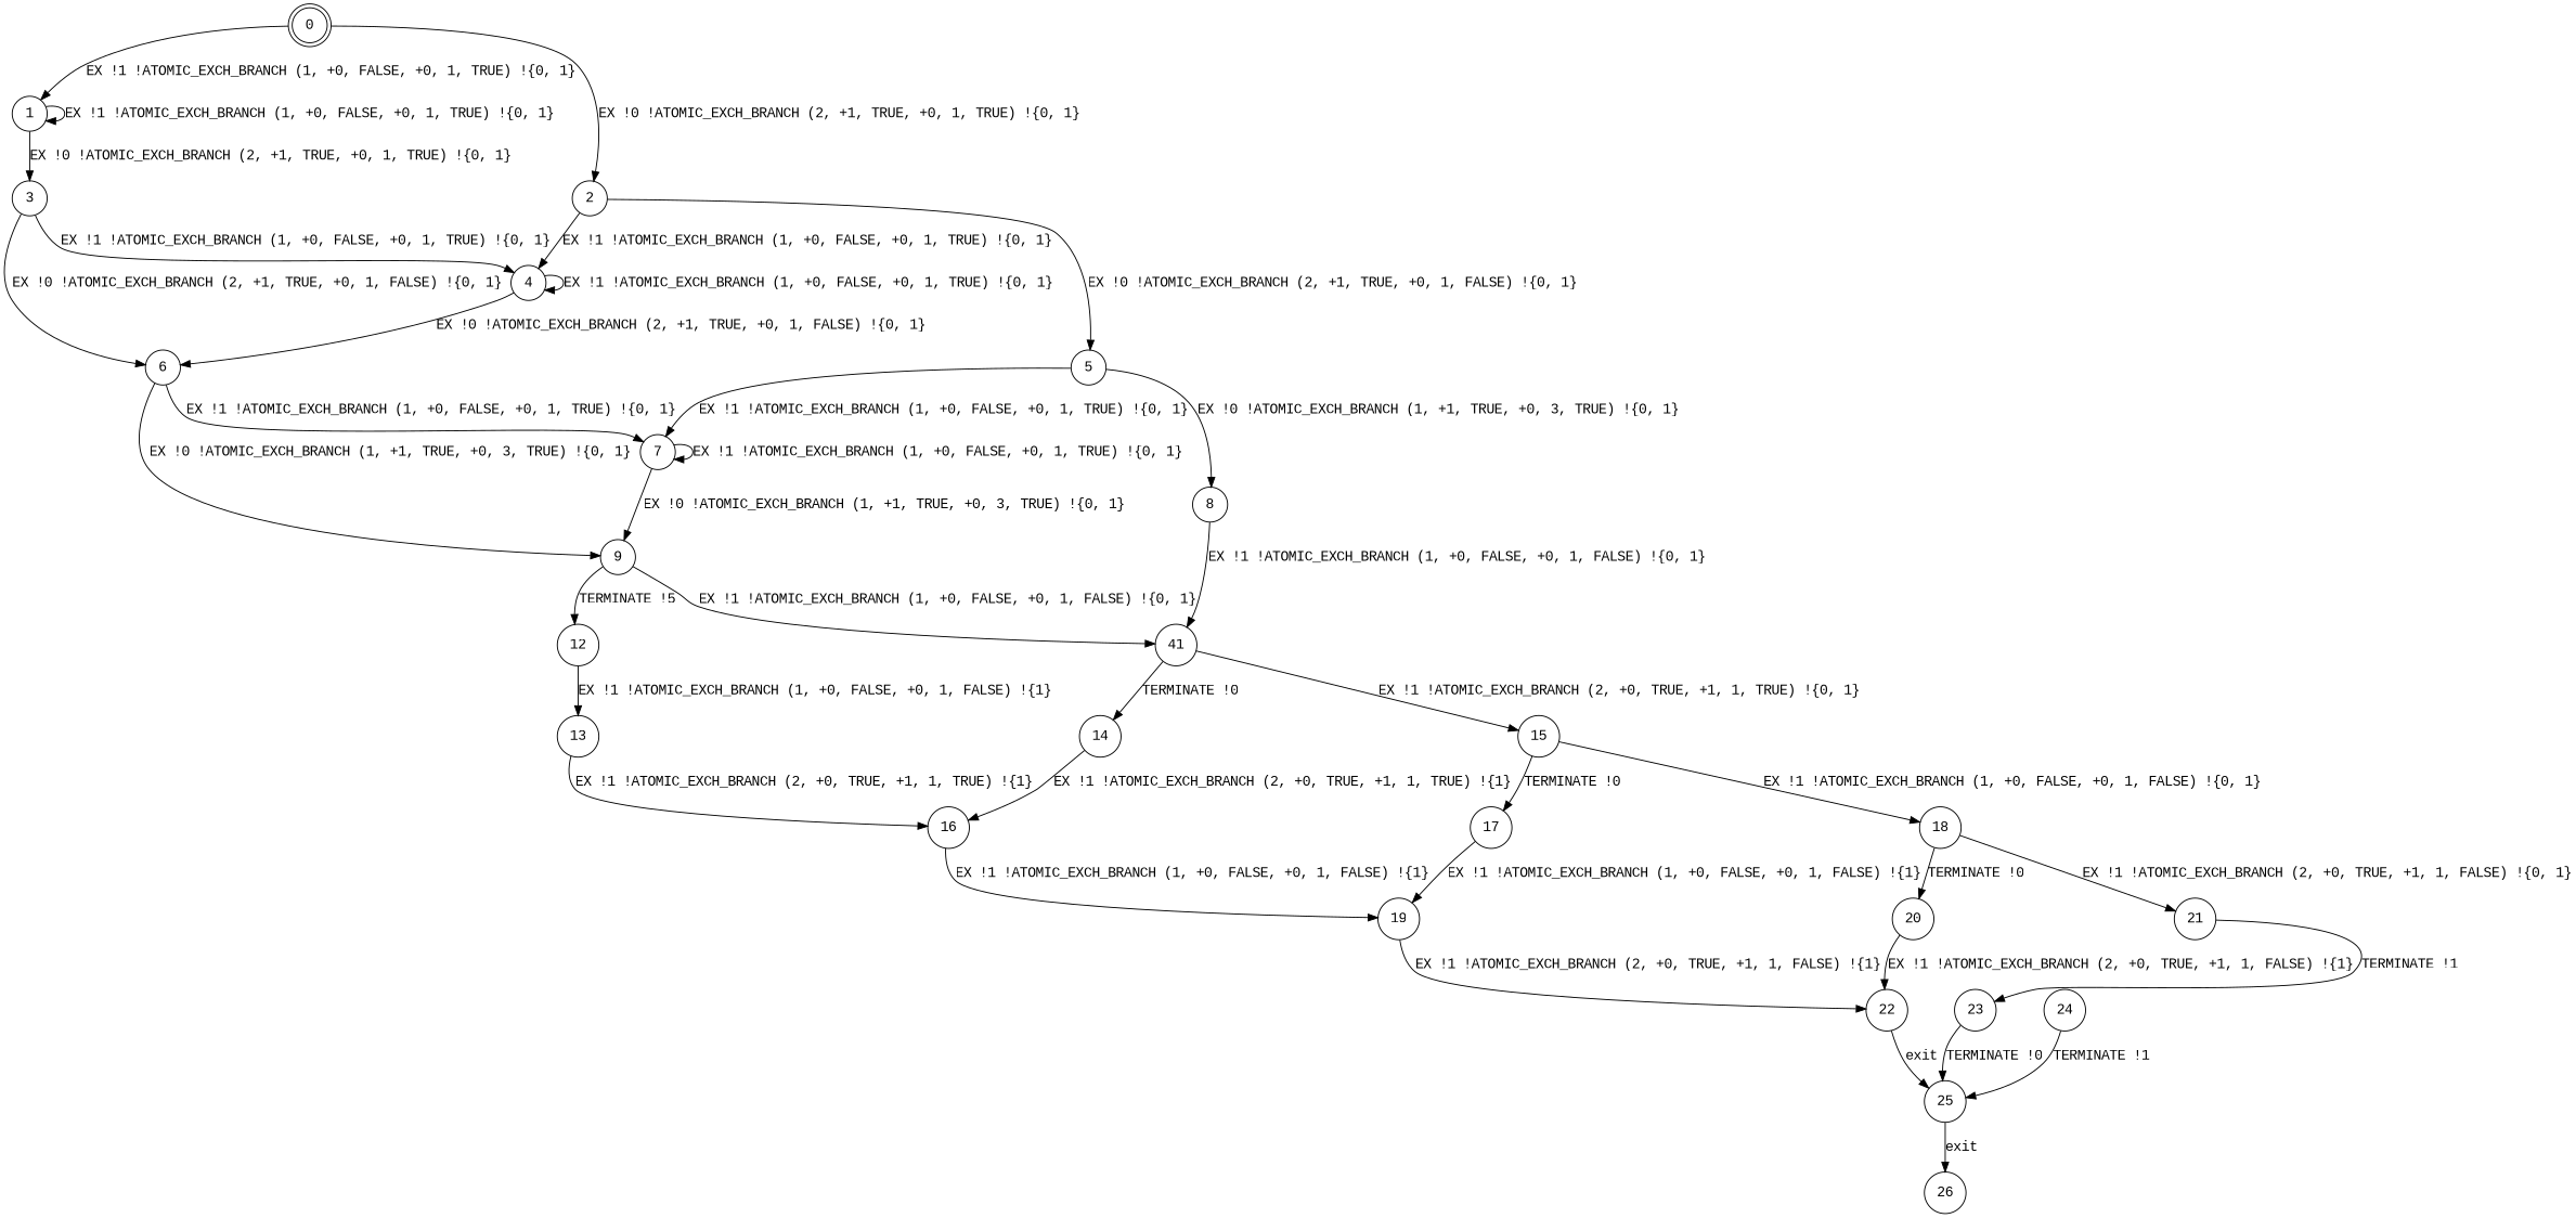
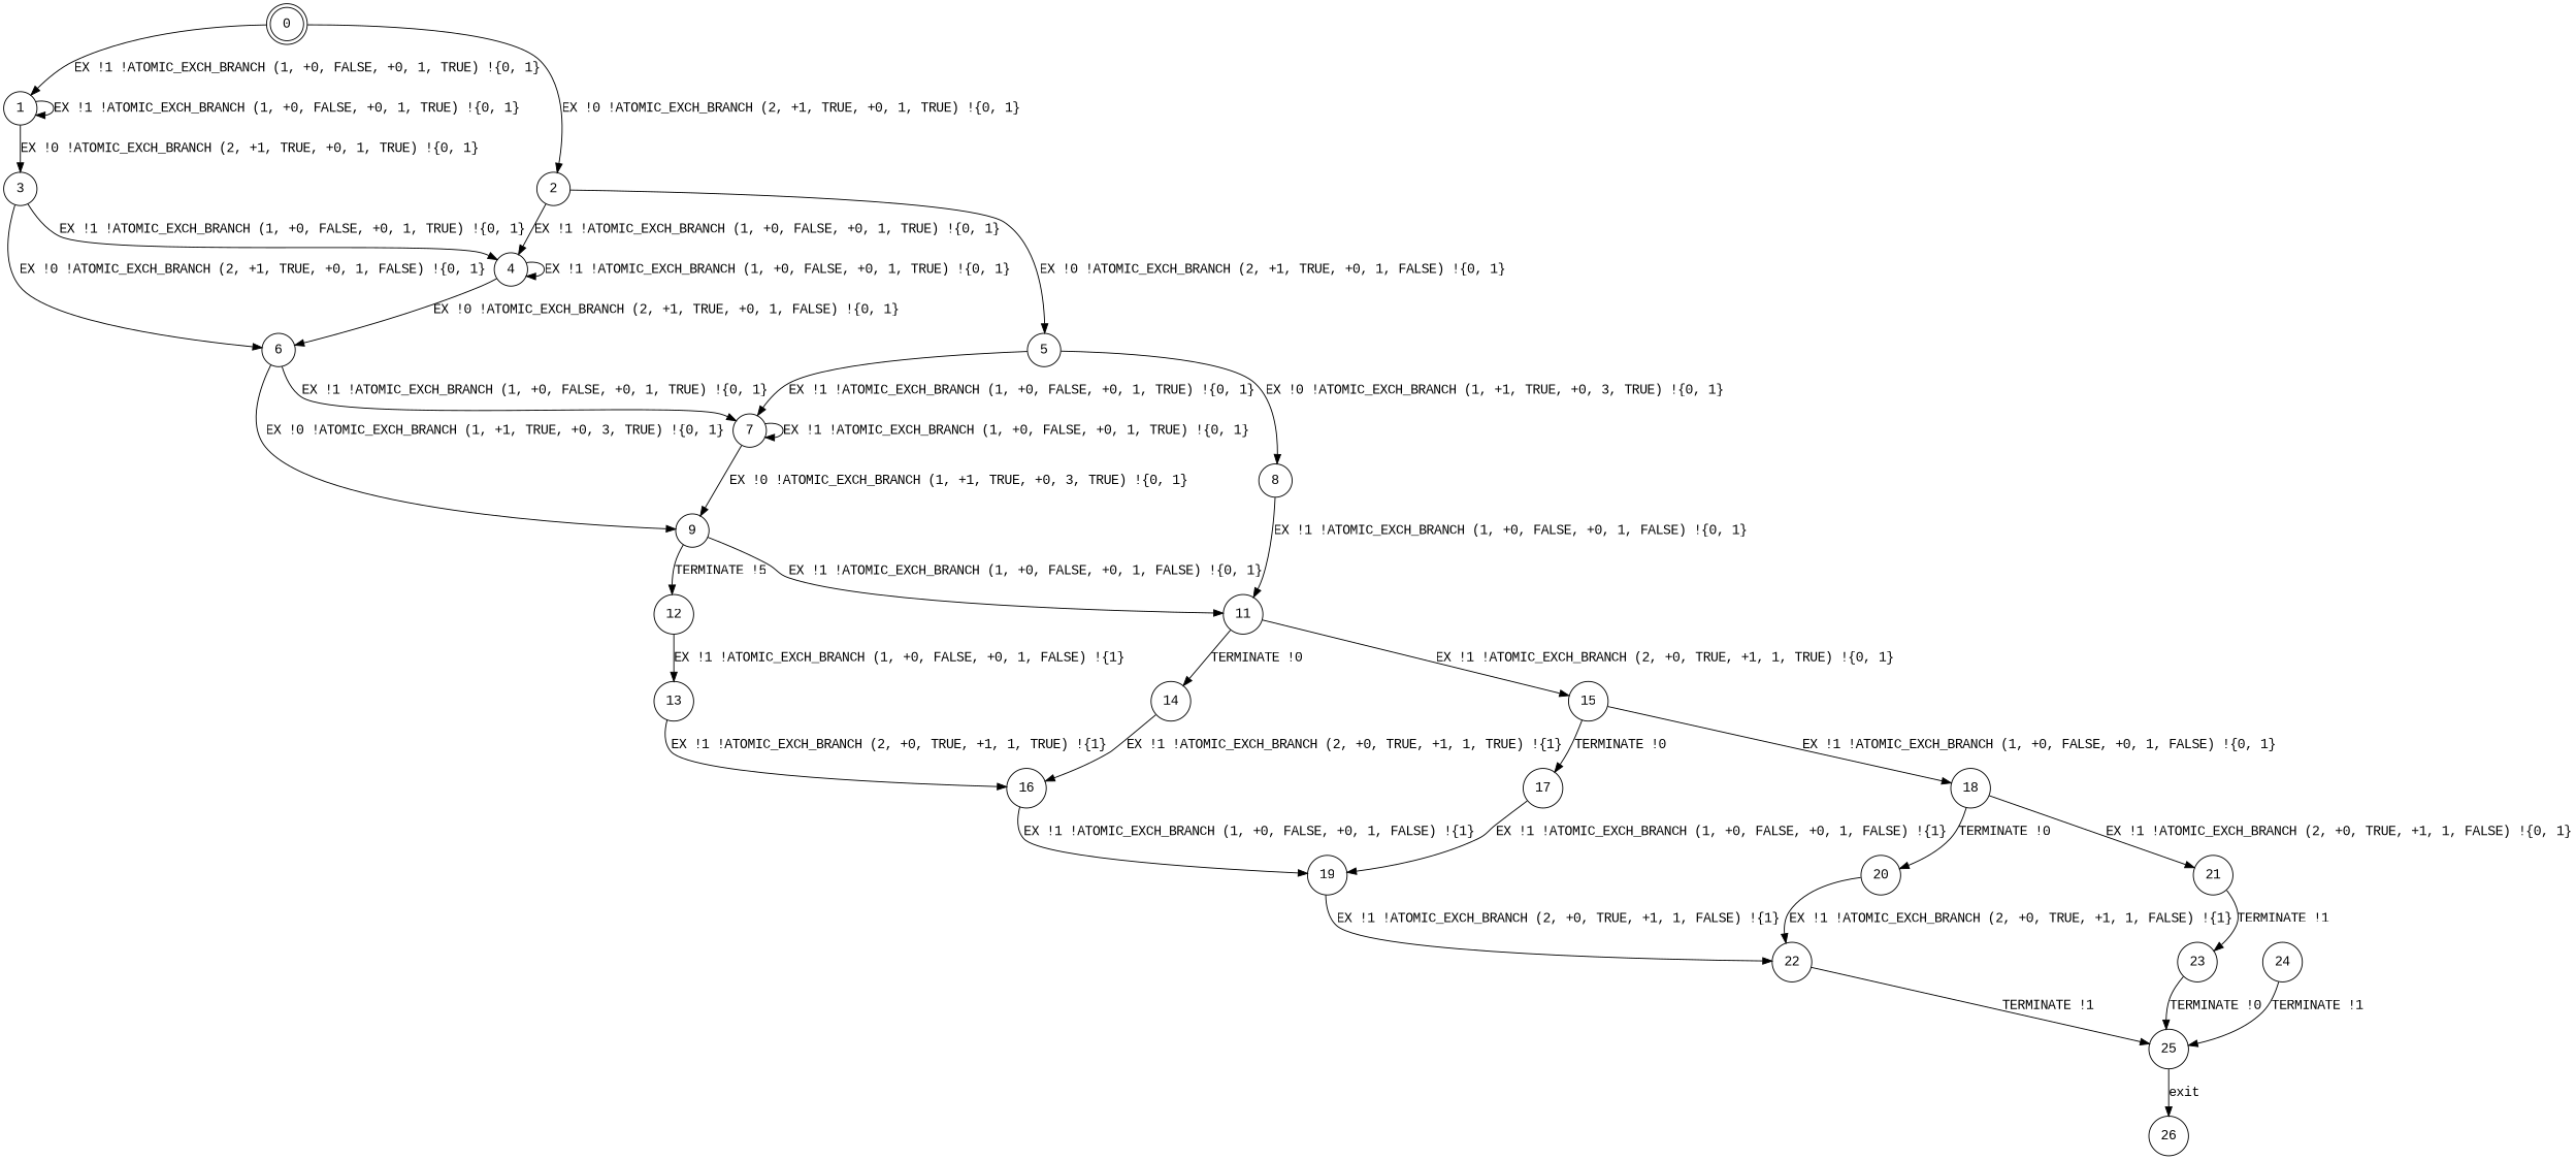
  digraph {
    fontname="Liberation Mono"
    node [fontname="Liberation Mono" shape=circle]
    edge [fontname="Liberation Mono"]
    0 [peripheries=2]
    1
    2
    3
    4
    5
    6
    7
    8
    9
-   11 [label=41]
+   11
    12
    14
    15
    13
    16
    17
    18
    19
    20
    21
    22
    23
    25
    24
    26
    0 -> 1 [label="EX !1 !ATOMIC_EXCH_BRANCH (1, +0, FALSE, +0, 1, TRUE) !{0, 1}"]
    0 -> 2 [label="EX !0 !ATOMIC_EXCH_BRANCH (2, +1, TRUE, +0, 1, TRUE) !{0, 1}"]
    1 -> 1 [label="EX !1 !ATOMIC_EXCH_BRANCH (1, +0, FALSE, +0, 1, TRUE) !{0, 1}"]
    1 -> 3 [label="EX !0 !ATOMIC_EXCH_BRANCH (2, +1, TRUE, +0, 1, TRUE) !{0, 1}"]
    2 -> 4 [label="EX !1 !ATOMIC_EXCH_BRANCH (1, +0, FALSE, +0, 1, TRUE) !{0, 1}"]
    2 -> 5 [label="EX !0 !ATOMIC_EXCH_BRANCH (2, +1, TRUE, +0, 1, FALSE) !{0, 1}"]
    3 -> 4 [label="EX !1 !ATOMIC_EXCH_BRANCH (1, +0, FALSE, +0, 1, TRUE) !{0, 1}"]
    3 -> 6 [label="EX !0 !ATOMIC_EXCH_BRANCH (2, +1, TRUE, +0, 1, FALSE) !{0, 1}"]
    4 -> 4 [label="EX !1 !ATOMIC_EXCH_BRANCH (1, +0, FALSE, +0, 1, TRUE) !{0, 1}"]
    4 -> 6 [label="EX !0 !ATOMIC_EXCH_BRANCH (2, +1, TRUE, +0, 1, FALSE) !{0, 1}"]
    5 -> 7 [label="EX !1 !ATOMIC_EXCH_BRANCH (1, +0, FALSE, +0, 1, TRUE) !{0, 1}"]
    5 -> 8 [label="EX !0 !ATOMIC_EXCH_BRANCH (1, +1, TRUE, +0, 3, TRUE) !{0, 1}"]
    6 -> 7 [label="EX !1 !ATOMIC_EXCH_BRANCH (1, +0, FALSE, +0, 1, TRUE) !{0, 1}"]
    6 -> 9 [label="EX !0 !ATOMIC_EXCH_BRANCH (1, +1, TRUE, +0, 3, TRUE) !{0, 1}"]
    7 -> 7 [label="EX !1 !ATOMIC_EXCH_BRANCH (1, +0, FALSE, +0, 1, TRUE) !{0, 1}"]
    7 -> 9 [label="EX !0 !ATOMIC_EXCH_BRANCH (1, +1, TRUE, +0, 3, TRUE) !{0, 1}"]
    8 -> 11 [label="EX !1 !ATOMIC_EXCH_BRANCH (1, +0, FALSE, +0, 1, FALSE) !{0, 1}"]
    9 -> 11 [label="EX !1 !ATOMIC_EXCH_BRANCH (1, +0, FALSE, +0, 1, FALSE) !{0, 1}"]
    9 -> 12 [label="TERMINATE !5"]
    11 -> 14 [label="TERMINATE !0"]
    11 -> 15 [label="EX !1 !ATOMIC_EXCH_BRANCH (2, +0, TRUE, +1, 1, TRUE) !{0, 1}"]
    12 -> 13 [label="EX !1 !ATOMIC_EXCH_BRANCH (1, +0, FALSE, +0, 1, FALSE) !{1}"]
    14 -> 16 [label="EX !1 !ATOMIC_EXCH_BRANCH (2, +0, TRUE, +1, 1, TRUE) !{1}"]
    15 -> 17 [label="TERMINATE !0"]
    15 -> 18 [label="EX !1 !ATOMIC_EXCH_BRANCH (1, +0, FALSE, +0, 1, FALSE) !{0, 1}"]
    13 -> 16 [label="EX !1 !ATOMIC_EXCH_BRANCH (2, +0, TRUE, +1, 1, TRUE) !{1}"]
    16 -> 19 [label="EX !1 !ATOMIC_EXCH_BRANCH (1, +0, FALSE, +0, 1, FALSE) !{1}"]
    17 -> 19 [label="EX !1 !ATOMIC_EXCH_BRANCH (1, +0, FALSE, +0, 1, FALSE) !{1}"]
    18 -> 20 [label="TERMINATE !0"]
    18 -> 21 [label="EX !1 !ATOMIC_EXCH_BRANCH (2, +0, TRUE, +1, 1, FALSE) !{0, 1}"]
    19 -> 22 [label="EX !1 !ATOMIC_EXCH_BRANCH (2, +0, TRUE, +1, 1, FALSE) !{1}"]
    20 -> 22 [label="EX !1 !ATOMIC_EXCH_BRANCH (2, +0, TRUE, +1, 1, FALSE) !{1}"]
    21 -> 23 [label="TERMINATE !1"]
-   22 -> 25 [label=exit]
+   22 -> 25 [label="TERMINATE !1"]
    23 -> 25 [label="TERMINATE !0"]
    25 -> 26 [label=exit]
    24 -> 25 [label="TERMINATE !1"]
  }
